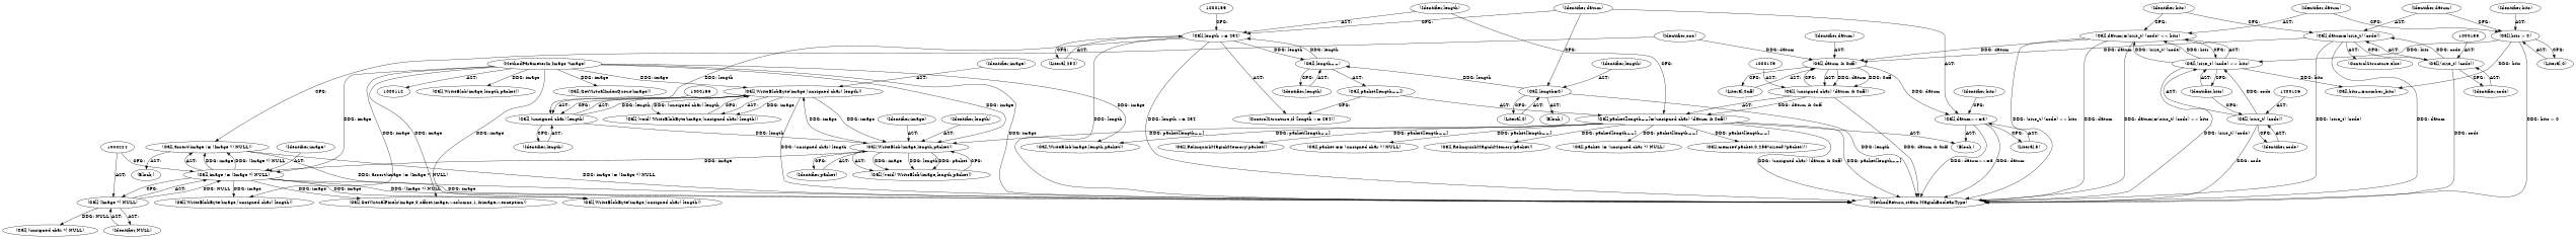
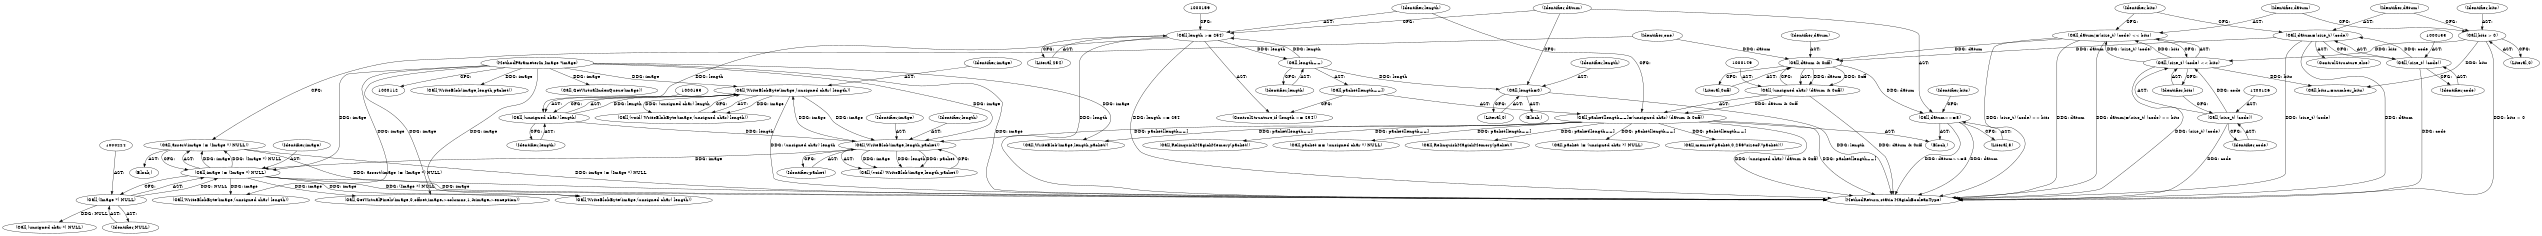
  digraph {
    n1 [label="(Call,assert(image != (Image *) NULL))"]
    n2 [label="(Call,image != (Image *) NULL)"]
    n3 [label="(Block,)"]
    n4 [label="(MethodReturn,static MagickBooleanType)"]
    n5 [label="(Call,(Image *) NULL)"]
    n6 [label="(Call,WriteBlobByte(image,(unsigned char) length))"]
    n7 [label="(Call,WriteBlobByte(image,(unsigned char) length))"]
    n8 [label="(Call,GetVirtualPixels(image,0,offset,image->columns,1,&image->exception))"]
    n9 [label="(Call,(unsigned char *) NULL)"]
    n10 [label="(Identifier,NULL)"]
    n11 [label="(Call,WriteBlob(image,length,packet))"]
    n12 [label="(Call,WriteBlobByte(image,(unsigned char) length))"]
    n13 [label="(Identifier,packet)"]
    n14 [label="(Call,(void) WriteBlob(image,length,packet))"]
    n15 [label="(Call,(unsigned char) length)"]
    n16 [label="(Call,(void) WriteBlobByte(image,(unsigned char) length))"]
    n17 [label="(Identifier,length)"]
    n18 [label="(MethodParameterIn,Image *image)"]
    n19 [label="(Call,WriteBlob(image,length,packet))"]
    n20 [label="(Call,GetVirtualIndexQueue(image))"]
    n21 [label="(Call,WriteBlob(image,length,packet))"]
    1000112
    n23 [label="(Call,length >= 254)"]
    n24 [label="(Call,length++)"]
    n25 [label="(Literal,254)"]
    n26 [label="(ControlStructure,if (length >= 254))"]
    n27 [label="(Call,packet[length++])"]
    n28 [label="(Identifier,length)"]
    n29 [label="(Call,packet[length++]=(unsigned char) (datum & 0xff))"]
    n30 [label="(Call,length=0)"]
    n31 [label="(Literal,0)"]
    n32 [label="(Block,)"]
    n33 [label="(Call,packet == (unsigned char *) NULL)"]
    n34 [label="(Call,packet != (unsigned char *) NULL)"]
    n35 [label="(Call,memset(packet,0,256*sizeof(*packet)))"]
    n36 [label="(Call,RelinquishMagickMemory(packet))"]
    n37 [label="(Block,)"]
    n38 [label="(Call,RelinquishMagickMemory(packet))"]
    n39 [label="(Call,(unsigned char) (datum & 0xff))"]
    n40 [label="(Call,datum & 0xff)"]
    n41 [label="(Call,datum>>=8)"]
    n42 [label="(Literal,0xff)"]
    n43 [label="(Literal,8)"]
    n44 [label="(Call,datum|=(size_t) (code) << bits)"]
    n45 [label="(Call,(size_t) (code) << bits)"]
    n46 [label="(Identifier,bits)"]
    n47 [label="(Call,bits+=number_bits)"]
    n48 [label="(Call,(size_t) (code))"]
    n49 [label="(Identifier,code)"]
    n50 [label="(Call,bits > 0)"]
    n51 [label="(Literal,0)"]
    n52 [label="(Call,datum=(size_t) (code))"]
    n53 [label="(Call,(size_t) (code))"]
    n54 [label="(ControlStructure,else)"]
    n55 [label="(Identifier,code)"]
    n56 [label="(Identifier,one)"]
    n57 [label="(Identifier,image)"]
    n58 [label="(Identifier,image)"]
    n59 [label="(Identifier,datum)"]
    n60 [label="(Identifier,length)"]
    n61 [label="(Identifier,bits)"]
    n62 [label="(Identifier,bits)"]
    n63 [label="(Identifier,datum)"]
    n64 [label="(Identifier,length)"]
    n65 [label="(Identifier,image)"]
    n66 [label="(Identifier,datum)"]
    n67 [label="(Identifier,datum)"]
    n68 [label="(Identifier,length)"]
    n69 [label="(Identifier,bits)"]
    1000163
    1000159
    1000149
    n73 [label=1400126]
    1000133
    1000224
-   1000224 -> n2 [label="CFG: "]
+   n1 -> n2 [label="CFG: "]
    n1 -> n3 [label="AST: "]
    n1 -> n4 [label="DDG: image != (Image *) NULL"]
    n1 -> n4 [label="DDG: assert(image != (Image *) NULL)"]
    n2 -> n1 [label="AST: "]
    n2 -> n1 [label="DDG: image"]
    n2 -> n1 [label="DDG: (Image *) NULL"]
    n2 -> n4 [label="DDG: (Image *) NULL"]
    n2 -> n4 [label="DDG: image"]
    n2 -> n5 [label="CFG: "]
    n2 -> n6 [label="DDG: image"]
    n2 -> n7 [label="DDG: image"]
    n2 -> n8 [label="DDG: image"]
    n5 -> n2 [label="AST: "]
    n5 -> n2 [label="DDG: NULL"]
    n5 -> n9 [label="DDG: NULL"]
    n5 -> n10 [label="AST: "]
    n10 -> n5 [label="AST: "]
    n11 -> n2 [label="DDG: image"]
    n11 -> n12 [label="DDG: image"]
    n11 -> n13 [label="CFG: "]
    n11 -> n14 [label="AST: "]
    n11 -> n14 [label="DDG: image"]
    n11 -> n14 [label="DDG: length"]
    n11 -> n14 [label="DDG: packet"]
    n12 -> n4 [label="DDG: (unsigned char) length"]
    n12 -> n11 [label="DDG: image"]
    n12 -> n15 [label="CFG: "]
    n12 -> n16 [label="AST: "]
    n12 -> n16 [label="DDG: image"]
    n12 -> n16 [label="DDG: (unsigned char) length"]
    n13 -> n11 [label="AST: "]
    n14 -> n11 [label="CFG: "]
    n15 -> n11 [label="DDG: length"]
    n15 -> n12 [label="AST: "]
    n15 -> n12 [label="DDG: length"]
    n15 -> n17 [label="CFG: "]
    n16 -> n12 [label="CFG: "]
    n17 -> n15 [label="AST: "]
    n18 -> n2 [label="DDG: image"]
    n18 -> n4 [label="DDG: image"]
    n18 -> n6 [label="DDG: image"]
    n18 -> n7 [label="DDG: image"]
    n18 -> n8 [label="DDG: image"]
    n18 -> n11 [label="DDG: image"]
    n18 -> n12 [label="DDG: image"]
    n18 -> n19 [label="DDG: image"]
    n18 -> n20 [label="DDG: image"]
    n18 -> n21 [label="DDG: image"]
-   n18 -> 1000112 [label="AST: "]
+   n18 -> 1000112 [label="CFG: "]
    n23 -> n4 [label="DDG: length"]
    n23 -> n4 [label="DDG: length >= 254"]
    n23 -> n15 [label="DDG: length"]
    n23 -> n24 [label="DDG: length"]
    n23 -> n25 [label="CFG: "]
    n23 -> n26 [label="AST: "]
    n24 -> n23 [label="DDG: length"]
    n24 -> n27 [label="AST: "]
    n24 -> n28 [label="CFG: "]
    n25 -> n23 [label="AST: "]
    n27 -> n26 [label="CFG: "]
    n27 -> n29 [label="AST: "]
    n28 -> n24 [label="AST: "]
    n29 -> n4 [label="DDG: packet[length++]"]
    n29 -> n4 [label="DDG: (unsigned char) (datum & 0xff)"]
    n29 -> n11 [label="DDG: packet[length++]"]
    n29 -> n21 [label="DDG: packet[length++]"]
    n29 -> n33 [label="DDG: packet[length++]"]
    n29 -> n34 [label="DDG: packet[length++]"]
    n29 -> n35 [label="DDG: packet[length++]"]
    n29 -> n36 [label="DDG: packet[length++]"]
    n29 -> n37 [label="AST: "]
    n29 -> n38 [label="DDG: packet[length++]"]
    n30 -> n4 [label="DDG: length"]
-   n30 -> n24 [label="DDG: length"]
+   n24 -> n30 [label="DDG: length"]
    n30 -> n31 [label="CFG: "]
    n30 -> n32 [label="AST: "]
    n31 -> n30 [label="AST: "]
    n39 -> n4 [label="DDG: datum & 0xff"]
    n39 -> n29 [label="AST: "]
    n39 -> n29 [label="DDG: datum & 0xff"]
    n39 -> n40 [label="CFG: "]
    n40 -> n39 [label="AST: "]
    n40 -> n39 [label="DDG: datum"]
    n40 -> n39 [label="DDG: 0xff"]
    n40 -> n41 [label="DDG: datum"]
    n40 -> n42 [label="CFG: "]
    n41 -> n4 [label="DDG: datum"]
    n41 -> n4 [label="DDG: datum>>=8"]
    n41 -> n37 [label="AST: "]
    n41 -> n43 [label="CFG: "]
    n42 -> n40 [label="AST: "]
    n43 -> n41 [label="AST: "]
    n44 -> n4 [label="DDG: datum"]
    n44 -> n4 [label="DDG: datum|=(size_t) (code) << bits"]
    n44 -> n4 [label="DDG: (size_t) (code) << bits"]
    n44 -> n40 [label="DDG: datum"]
    n44 -> n45 [label="CFG: "]
    n45 -> n4 [label="DDG: (size_t) (code)"]
    n45 -> n44 [label="AST: "]
    n45 -> n44 [label="DDG: (size_t) (code)"]
    n45 -> n44 [label="DDG: bits"]
    n45 -> n46 [label="CFG: "]
    n45 -> n47 [label="DDG: bits"]
    n46 -> n45 [label="AST: "]
    n46 -> n48 [label="CFG: "]
    n48 -> n4 [label="DDG: code"]
    n48 -> n45 [label="AST: "]
    n48 -> n45 [label="DDG: code"]
    n48 -> n49 [label="CFG: "]
    n49 -> n48 [label="AST: "]
    n50 -> n4 [label="DDG: bits > 0"]
    n50 -> n45 [label="DDG: bits"]
    n50 -> n47 [label="DDG: bits"]
    n50 -> n51 [label="CFG: "]
    n51 -> n50 [label="AST: "]
    n52 -> n4 [label="DDG: (size_t) (code)"]
    n52 -> n4 [label="DDG: datum"]
    n52 -> n40 [label="DDG: datum"]
    n52 -> n53 [label="CFG: "]
    n52 -> n54 [label="AST: "]
    n53 -> n4 [label="DDG: code"]
    n53 -> n52 [label="AST: "]
    n53 -> n52 [label="DDG: code"]
    n53 -> n55 [label="CFG: "]
    n55 -> n53 [label="AST: "]
    n56 -> n1 [label="CFG: "]
    n56 -> n40 [label="DDG: datum"]
    n57 -> n12 [label="AST: "]
    n58 -> n11 [label="AST: "]
    n59 -> n44 [label="AST: "]
    n59 -> n50 [label="CFG: "]
    n60 -> n23 [label="AST: "]
    n60 -> n29 [label="CFG: "]
    n61 -> n50 [label="AST: "]
    n62 -> n41 [label="CFG: "]
    n63 -> n23 [label="CFG: "]
    n63 -> n30 [label="CFG: "]
    n63 -> n41 [label="AST: "]
    n64 -> n30 [label="AST: "]
    n65 -> n2 [label="AST: "]
    n66 -> n50 [label="CFG: "]
    n66 -> n52 [label="AST: "]
    n67 -> n40 [label="AST: "]
    n68 -> n11 [label="AST: "]
    n69 -> n44 [label="CFG: "]
    n69 -> n52 [label="CFG: "]
    1000163 -> n15 [label="AST: "]
    1000159 -> n23 [label="CFG: "]
    1000149 -> n39 [label="AST: "]
    n73 -> n48 [label="AST: "]
    1000133 -> n53 [label="AST: "]
    1000224 -> n5 [label="AST: "]
  }
